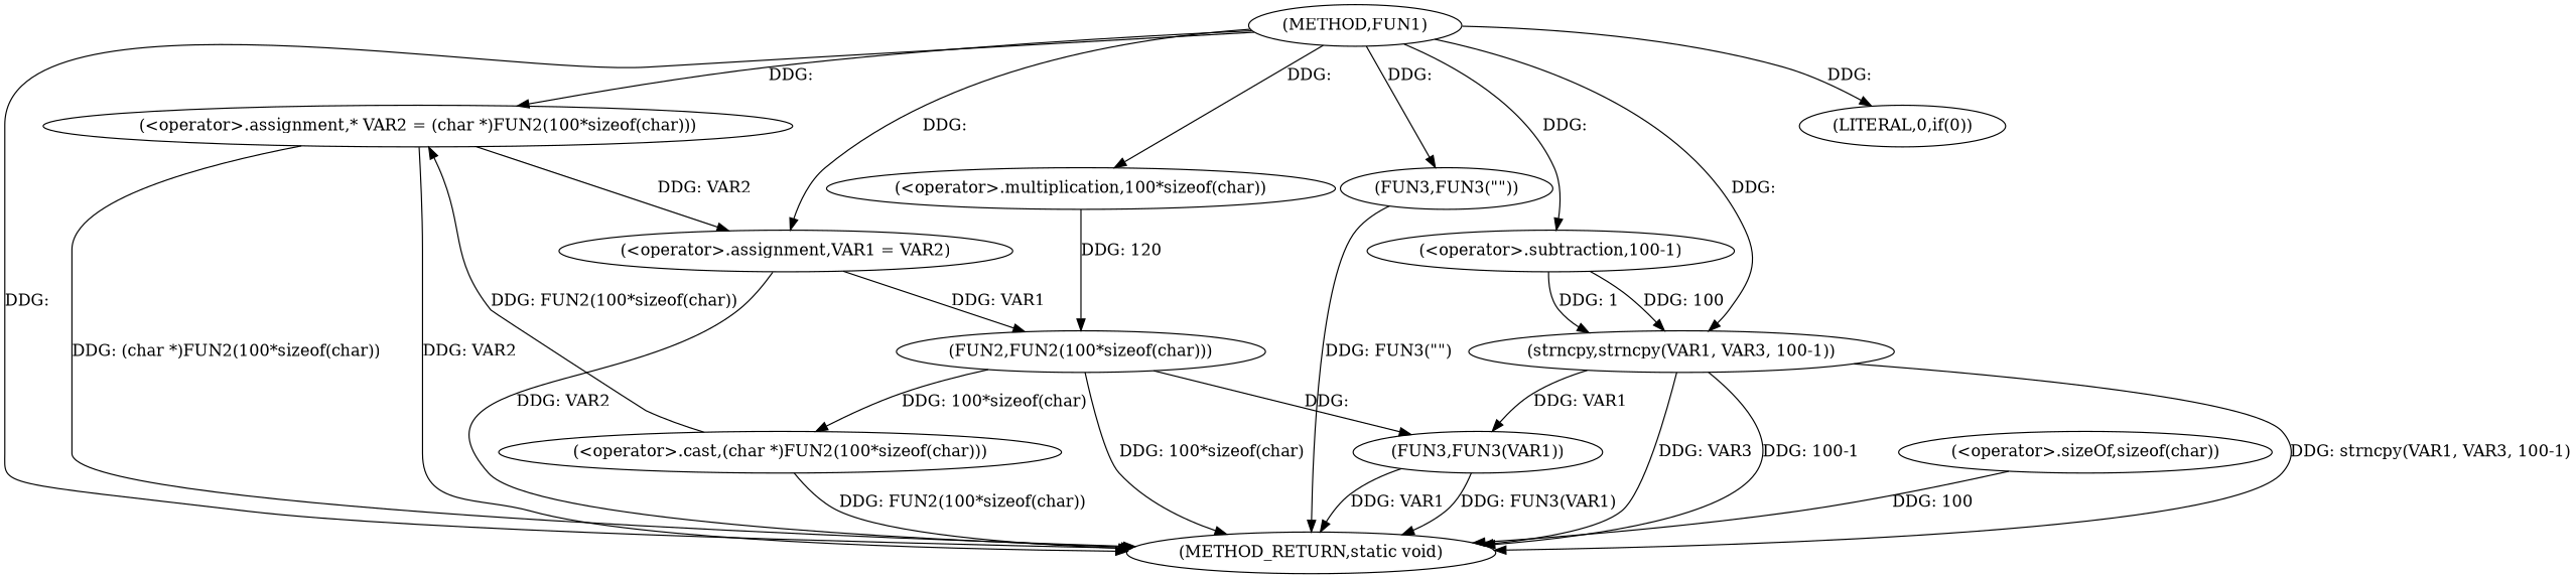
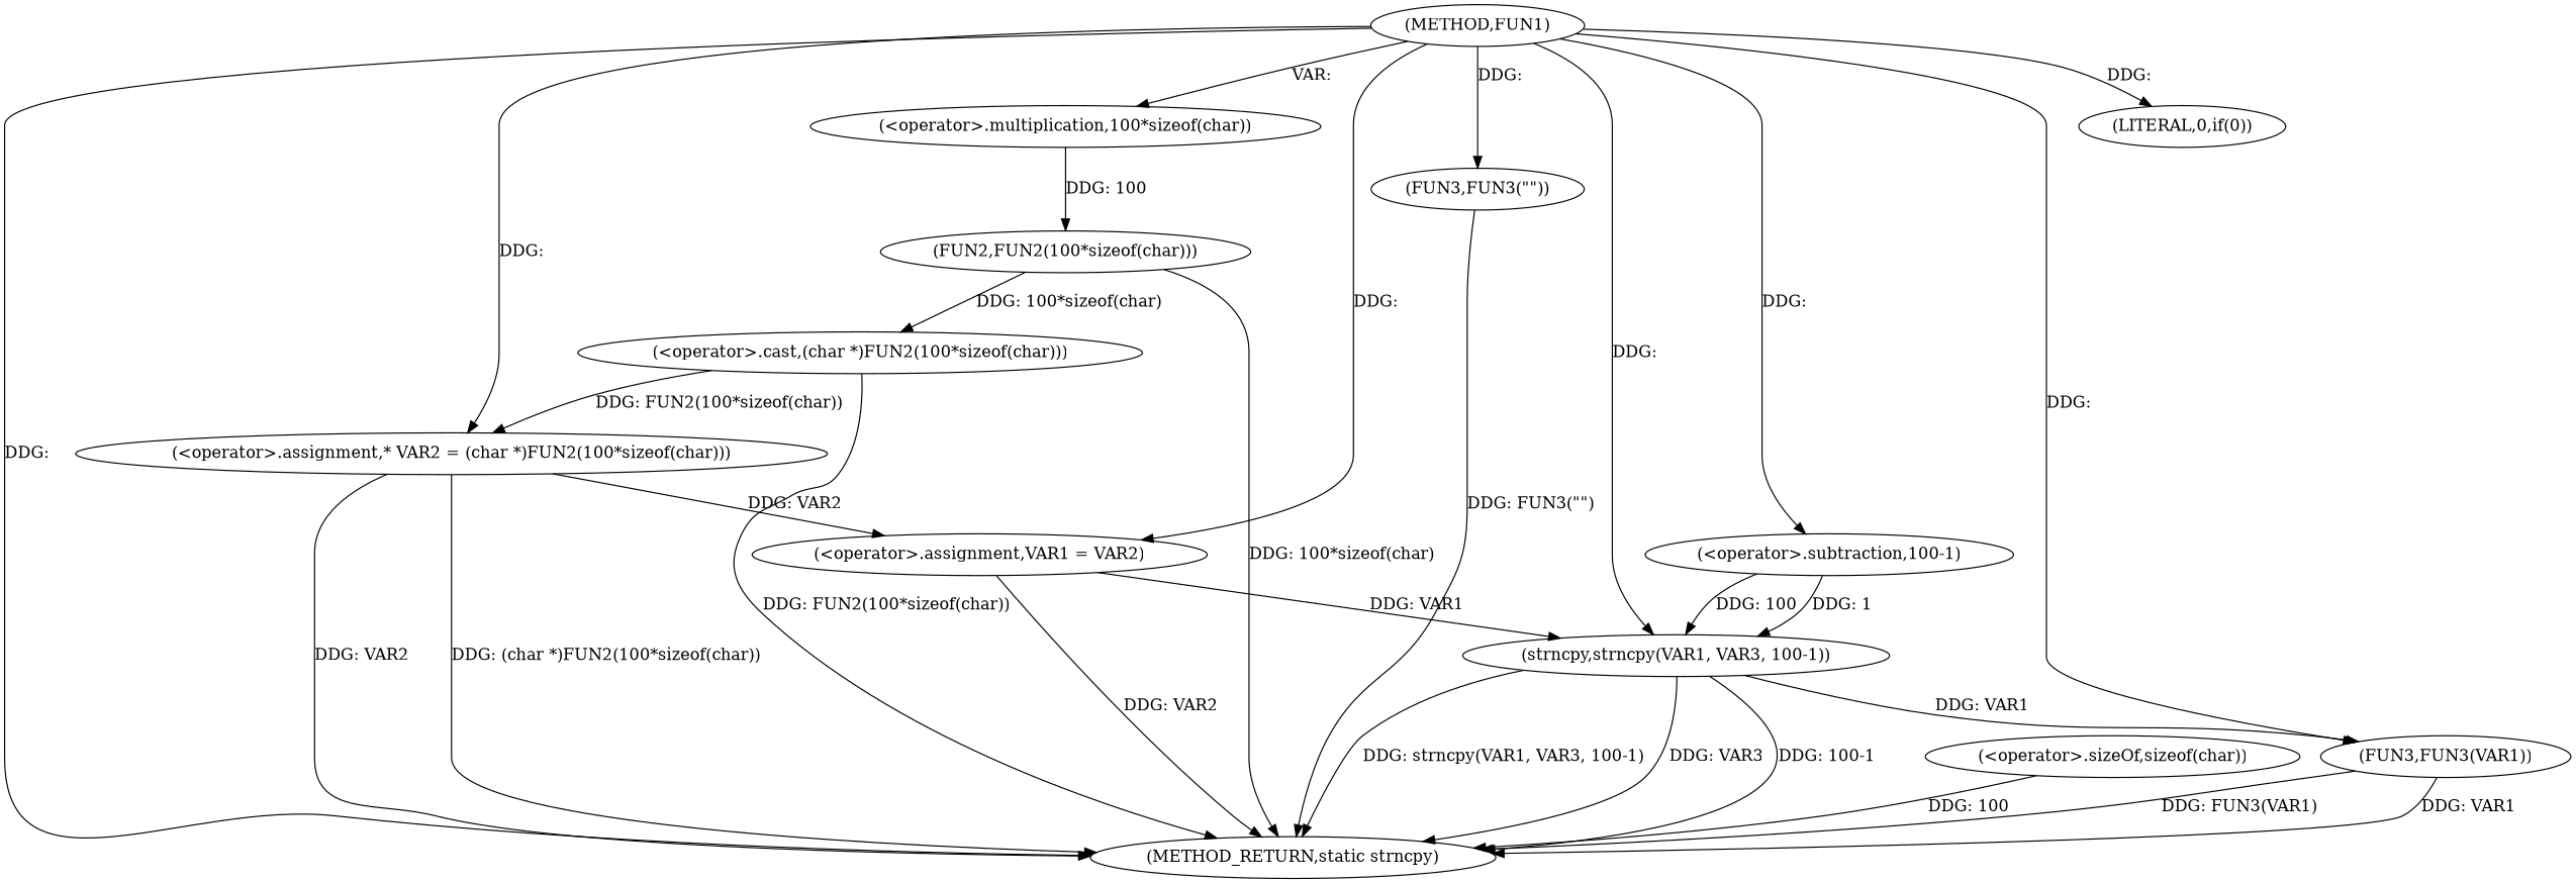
  digraph {
    n1 [label="(METHOD,FUN1)"]
    n2 [label="(<operator>.assignment,* VAR2 = (char *)FUN2(100*sizeof(char)))"]
    n3 [label="(<operator>.multiplication,100*sizeof(char))"]
    n4 [label="(LITERAL,0,if(0))"]
    n5 [label="(FUN3,FUN3(\"\"))"]
    n6 [label="(<operator>.assignment,VAR1 = VAR2)"]
    n7 [label="(strncpy,strncpy(VAR1, VAR3, 100-1))"]
    n8 [label="(<operator>.subtraction,100-1)"]
    n9 [label="(FUN3,FUN3(VAR1))"]
-   n10 [label="(METHOD_RETURN,static void)"]
+   n10 [label="(METHOD_RETURN,static strncpy)"]
    n11 [label="(FUN2,FUN2(100*sizeof(char)))"]
    n12 [label="(<operator>.sizeOf,sizeof(char))"]
    n13 [label="(<operator>.cast,(char *)FUN2(100*sizeof(char)))"]
    n1 -> n2 [label="DDG: "]
-   n1 -> n3 [label="DDG: "]
+   n1 -> n3 [label="VAR: "]
    n1 -> n4 [label="DDG: "]
    n1 -> n5 [label="DDG: "]
    n1 -> n6 [label="DDG: "]
    n1 -> n7 [label="DDG: "]
    n1 -> n8 [label="DDG: "]
-   n11 -> n9 [label="DDG: "]
+   n1 -> n9 [label="DDG: "]
    n1 -> n10 [label="DDG: "]
    n2 -> n6 [label="DDG: VAR2"]
    n2 -> n10 [label="DDG: VAR2"]
    n2 -> n10 [label="DDG: (char *)FUN2(100*sizeof(char))"]
-   n3 -> n11 [label="DDG: 120"]
+   n3 -> n11 [label="DDG: 100"]
    n5 -> n10 [label="DDG: FUN3(\"\")"]
-   n6 -> n11 [label="DDG: VAR1"]
+   n6 -> n7 [label="DDG: VAR1"]
    n6 -> n10 [label="DDG: VAR2"]
    n7 -> n9 [label="DDG: VAR1"]
    n7 -> n10 [label="DDG: strncpy(VAR1, VAR3, 100-1)"]
    n7 -> n10 [label="DDG: VAR3"]
    n7 -> n10 [label="DDG: 100-1"]
    n8 -> n7 [label="DDG: 100"]
    n8 -> n7 [label="DDG: 1"]
    n9 -> n10 [label="DDG: VAR1"]
    n9 -> n10 [label="DDG: FUN3(VAR1)"]
    n11 -> n10 [label="DDG: 100*sizeof(char)"]
    n11 -> n13 [label="DDG: 100*sizeof(char)"]
    n12 -> n10 [label="DDG: 100"]
    n13 -> n2 [label="DDG: FUN2(100*sizeof(char))"]
    n13 -> n10 [label="DDG: FUN2(100*sizeof(char))"]
  }
